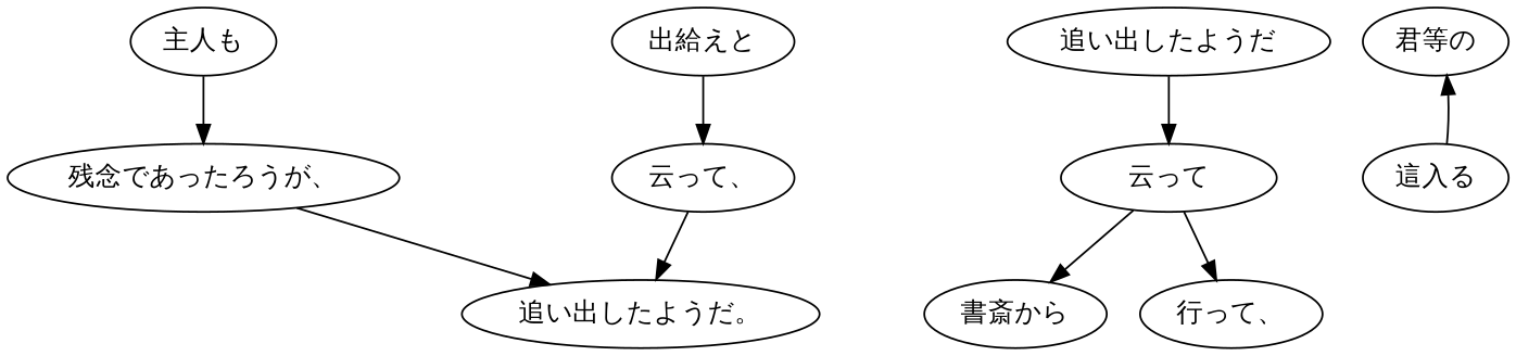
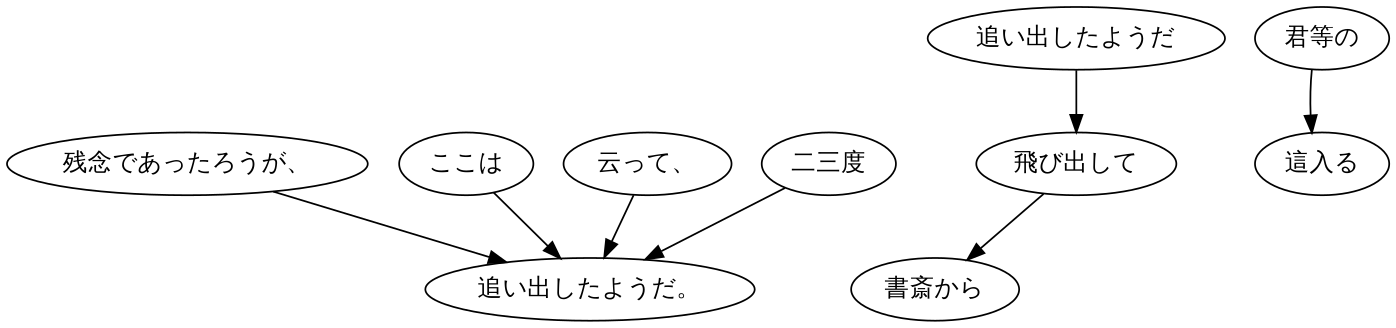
  digraph {
-   n1 [label="主人も"]
    n2 [label="残念であったろうが、"]
    n3 [label="追い出したようだ。"]
    n4 [label="追い出したようだ"]
-   n5 [label="云って"]
+   n5 [label="飛び出して"]
    n6 [label="書斎から"]
-   n7 [label="行って、"]
+   n8 [label="ここは"]
    n9 [label="君等の"]
    n10 [label="這入る"]
-   n11 [label="出給えと"]
    n12 [label="云って、"]
-   n1 -> n2
+   n13 [label="二三度"]
    n2 -> n3
    n4 -> n5
    n5 -> n6
-   n5 -> n7
-   n10 -> n9
-   n11 -> n12
+   n8 -> n3
+   n9 -> n10
    n12 -> n3
+   n13 -> n3
  }
